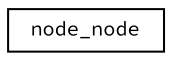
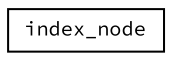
  digraph {
    rankdir=TB
    fontname="Source Code Pro"
-   n1 [color=black fillcolor=white fontname="Source Code Pro" fontsize=10 height=0.2 label=node_node shape=record style=filled width=0.4]
+   n1 [color=black fillcolor=white fontname="Source Code Pro" fontsize=10 height=0.2 label=index_node shape=record style=filled width=0.4]
  }
